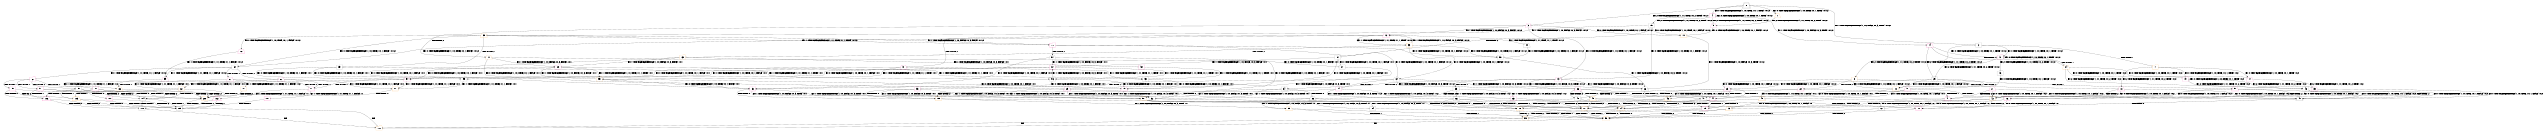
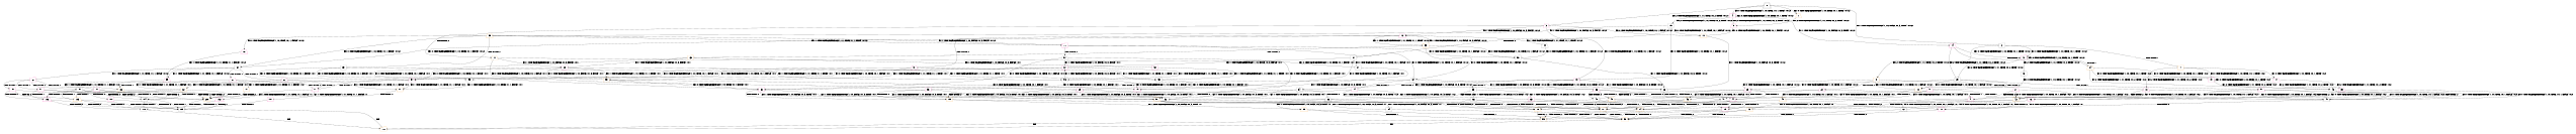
  digraph {
    node [color=deeppink shape=folder]
    edge [arrowhead=odot]
    0 [color=gray40 peripheries=2 shape=trapezium]
    1 [color=darkorange shape=trapezium]
    2 [color=gray40]
    3 [shape=trapezium]
    4
    5 [shape=trapezium]
    7 [color=darkorange]
    8 [color=darkorange]
    9
    10 [color=darkorange shape=trapezium]
    11 [color=darkorange shape=trapezium]
    12 [shape=trapezium]
    13 [shape=trapezium]
    14 [shape=trapezium]
    15 [color=gray40]
    17 [shape=trapezium]
    18 [shape=trapezium]
    19
    20 [color=darkorange]
    22 [shape=trapezium]
    23 [shape=trapezium]
    16 [color=gray40]
    24 [color=darkorange shape=trapezium]
    25 [color=gray40]
    26 [color=gray40 shape=trapezium]
    27 [color=gray40]
    28
    29 [shape=trapezium]
    30 [color=gray40 shape=trapezium]
    31 [shape=trapezium]
    32 [color=gray40]
    33 [color=darkorange]
    34 [color=gray40]
    35 [color=gray40]
    36 [shape=trapezium]
    37 [color=gray40]
    38 [color=darkorange shape=trapezium]
    39 [shape=trapezium]
    40 [color=gray40 shape=trapezium]
    41 [shape=trapezium]
    42 [color=darkorange]
    43 [color=gray40]
    44 [shape=trapezium]
    21 [shape=trapezium]
    45 [color=darkorange shape=trapezium]
    46 [color=darkorange shape=trapezium]
    47 [color=gray40 shape=trapezium]
    48 [color=gray40]
    49 [color=darkorange shape=trapezium]
    50 [shape=trapezium]
    51 [shape=trapezium]
    52 [color=gray40]
    53 [color=gray40]
    54 [shape=trapezium]
    55 [color=darkorange]
    56 [color=gray40 shape=trapezium]
    57 [color=darkorange shape=trapezium]
    58 [color=gray40]
    59 [shape=trapezium]
    60 [shape=trapezium]
    61 [shape=trapezium]
    62
    63 [color=darkorange]
    64 [color=gray40 shape=trapezium]
    65
    66 [color=gray40]
    67
    68 [shape=trapezium]
    69 [color=gray40]
    70
    71
    72 [color=gray40 shape=trapezium]
    73 [color=darkorange shape=trapezium]
    74 [color=darkorange shape=trapezium]
    75
    76
    77 [color=darkorange]
    78 [color=darkorange shape=trapezium]
    79 [shape=trapezium]
    80 [color=darkorange]
    81 [shape=trapezium]
    82 [color=darkorange]
    83
    84 [color=gray40]
    85 [color=darkorange shape=trapezium]
    86 [color=darkorange shape=trapezium]
    87 [color=darkorange]
    88
    89
    90 [color=gray40]
    91
    92
    93
    94
    95 [color=gray40]
    96 [color=gray40]
    97 [color=gray40 shape=trapezium]
    98 [color=darkorange shape=trapezium]
    99 [color=darkorange shape=trapezium]
    n100 [color=darkorange label=200]
    101
    102 [shape=trapezium]
    103 [color=darkorange shape=trapezium]
    104 [color=gray40]
    105 [color=darkorange]
    106 [shape=trapezium]
    107
    108 [color=darkorange]
    109 [color=gray40]
    110 [color=gray40]
    0 -> 1 [arrowhead=normal label="EX !0 !ATOMIC_EXCH_BRANCH (1, +0, TRUE, +0, 1, TRUE) !:0:1:2:"]
    0 -> 2 [label="EX !1 !ATOMIC_EXCH_BRANCH (1, +0, FALSE, +0, 3, TRUE) !:0:1:2:"]
    0 -> 3 [label="EX !2 !ATOMIC_EXCH_BRANCH (1, +1, TRUE, +0, 2, TRUE) !:0:1:2:"]
    0 -> 4 [label="EX !0 !ATOMIC_EXCH_BRANCH (1, +0, TRUE, +0, 1, TRUE) !:0:1:2:"]
    1 -> 5 [arrowhead=normal label="EX !2 !ATOMIC_EXCH_BRANCH (1, +1, TRUE, +0, 2, TRUE) !:0:1:2:"]
    2 -> 7 [label="TERMINATE !1"]
    2 -> 8 [arrowhead=normal label="EX !2 !ATOMIC_EXCH_BRANCH (1, +1, TRUE, +0, 2, TRUE) !:0:1:2:"]
    2 -> 9 [arrowhead=normal label="EX !0 !ATOMIC_EXCH_BRANCH (1, +0, TRUE, +0, 1, TRUE) !:0:1:2:"]
    3 -> 10 [arrowhead=normal label="EX !0 !ATOMIC_EXCH_BRANCH (1, +0, TRUE, +0, 1, FALSE) !:0:1:2:"]
    3 -> 11 [arrowhead=normal label="TERMINATE !2"]
    3 -> 12 [arrowhead=normal label="EX !1 !ATOMIC_EXCH_BRANCH (1, +0, FALSE, +0, 3, FALSE) !:0:1:2:"]
    3 -> 13 [label="EX !0 !ATOMIC_EXCH_BRANCH (1, +0, TRUE, +0, 1, FALSE) !:0:1:2:"]
    4 -> 4 [label="EX !0 !ATOMIC_EXCH_BRANCH (1, +0, TRUE, +0, 1, TRUE) !:0:1:2:"]
    4 -> 5 [label="EX !2 !ATOMIC_EXCH_BRANCH (1, +1, TRUE, +0, 2, TRUE) !:0:1:2:"]
    4 -> 14 [arrowhead=normal label="EX !1 !ATOMIC_EXCH_BRANCH (1, +0, FALSE, +0, 3, TRUE) !:0:1:2:"]
    4 -> 15 [arrowhead=normal label="EX !2 !ATOMIC_EXCH_BRANCH (1, +1, TRUE, +0, 2, TRUE) !:0:1:2:"]
    5 -> 10 [label="EX !0 !ATOMIC_EXCH_BRANCH (1, +0, TRUE, +0, 1, FALSE) !:0:1:2:"]
    7 -> 17 [arrowhead=normal label="EX !0 !ATOMIC_EXCH_BRANCH (1, +0, TRUE, +0, 1, TRUE) !:0:2:"]
    7 -> 18 [arrowhead=normal label="EX !2 !ATOMIC_EXCH_BRANCH (1, +1, TRUE, +0, 2, TRUE) !:0:2:"]
    7 -> 19 [label="EX !0 !ATOMIC_EXCH_BRANCH (1, +0, TRUE, +0, 1, TRUE) !:0:2:"]
    8 -> 18 [label="TERMINATE !1"]
    8 -> 20 [label="EX !0 !ATOMIC_EXCH_BRANCH (1, +0, TRUE, +0, 1, FALSE) !:0:1:2:"]
    8 -> 22 [arrowhead=normal label="TERMINATE !2"]
    8 -> 23 [label="EX !0 !ATOMIC_EXCH_BRANCH (1, +0, TRUE, +0, 1, FALSE) !:0:1:2:"]
    9 -> 9 [label="EX !0 !ATOMIC_EXCH_BRANCH (1, +0, TRUE, +0, 1, TRUE) !:0:1:2:"]
    9 -> 16 [label="EX !2 !ATOMIC_EXCH_BRANCH (1, +1, TRUE, +0, 2, TRUE) !:0:1:2:"]
-   9 -> 24 [label="TERMINATE !1"]
+   9 -> 24 [label="BRANCH !1"]
    9 -> 25 [label="EX !2 !ATOMIC_EXCH_BRANCH (1, +1, TRUE, +0, 2, TRUE) !:0:1:2:"]
    10 -> 26 [label="EX !1 !ATOMIC_EXCH_BRANCH (1, +0, FALSE, +0, 3, TRUE) !:0:1:2:"]
    11 -> 27 [label="EX !0 !ATOMIC_EXCH_BRANCH (1, +0, TRUE, +0, 1, FALSE) !:0:1:"]
    11 -> 28 [arrowhead=normal label="EX !1 !ATOMIC_EXCH_BRANCH (1, +0, FALSE, +0, 3, FALSE) !:0:1:"]
    11 -> 29 [label="EX !0 !ATOMIC_EXCH_BRANCH (1, +0, TRUE, +0, 1, FALSE) !:0:1:"]
    12 -> 30 [label="EX !1 !ATOMIC_EXCH_BRANCH (1, +1, TRUE, +1, 1, TRUE) !:0:1:2:"]
    12 -> 31 [label="TERMINATE !2"]
    12 -> 32 [label="EX !0 !ATOMIC_EXCH_BRANCH (1, +0, TRUE, +0, 1, FALSE) !:0:1:2:"]
    12 -> 33 [arrowhead=normal label="EX !1 !ATOMIC_EXCH_BRANCH (1, +1, TRUE, +1, 1, TRUE) !:0:1:2:"]
    13 -> 26 [label="EX !1 !ATOMIC_EXCH_BRANCH (1, +0, FALSE, +0, 3, TRUE) !:0:1:2:"]
    13 -> 34 [arrowhead=normal label="TERMINATE !2"]
    13 -> 35 [arrowhead=normal label="TERMINATE !0"]
    13 -> 36 [label="EX !1 !ATOMIC_EXCH_BRANCH (1, +0, FALSE, +0, 3, TRUE) !:0:1:2:"]
    14 -> 9 [arrowhead=normal label="EX !0 !ATOMIC_EXCH_BRANCH (1, +0, TRUE, +0, 1, TRUE) !:0:1:2:"]
    14 -> 24 [label="TERMINATE !1"]
    14 -> 25 [label="EX !2 !ATOMIC_EXCH_BRANCH (1, +1, TRUE, +0, 2, TRUE) !:0:1:2:"]
    15 -> 10 [label="EX !0 !ATOMIC_EXCH_BRANCH (1, +0, TRUE, +0, 1, FALSE) !:0:1:2:"]
    15 -> 13 [label="EX !0 !ATOMIC_EXCH_BRANCH (1, +0, TRUE, +0, 1, FALSE) !:0:1:2:"]
    15 -> 37 [label="TERMINATE !2"]
    15 -> 38 [label="EX !1 !ATOMIC_EXCH_BRANCH (1, +0, FALSE, +0, 3, FALSE) !:0:1:2:"]
    17 -> 39 [label="EX !2 !ATOMIC_EXCH_BRANCH (1, +1, TRUE, +0, 2, TRUE) !:0:2:"]
    18 -> 40 [arrowhead=normal label="EX !0 !ATOMIC_EXCH_BRANCH (1, +0, TRUE, +0, 1, FALSE) !:0:2:"]
    18 -> 41 [arrowhead=normal label="TERMINATE !2"]
    18 -> 42 [arrowhead=normal label="EX !0 !ATOMIC_EXCH_BRANCH (1, +0, TRUE, +0, 1, FALSE) !:0:2:"]
    19 -> 19 [label="EX !0 !ATOMIC_EXCH_BRANCH (1, +0, TRUE, +0, 1, TRUE) !:0:2:"]
    19 -> 39 [label="EX !2 !ATOMIC_EXCH_BRANCH (1, +1, TRUE, +0, 2, TRUE) !:0:2:"]
    19 -> 43 [arrowhead=normal label="EX !2 !ATOMIC_EXCH_BRANCH (1, +1, TRUE, +0, 2, TRUE) !:0:2:"]
    20 -> 44 [label="TERMINATE !0"]
    22 -> 41 [arrowhead=normal label="TERMINATE !1"]
    22 -> 45 [label="EX !0 !ATOMIC_EXCH_BRANCH (1, +0, TRUE, +0, 1, FALSE) !:0:1:"]
    22 -> 46 [arrowhead=normal label="EX !0 !ATOMIC_EXCH_BRANCH (1, +0, TRUE, +0, 1, FALSE) !:0:1:"]
    23 -> 44 [arrowhead=normal label="TERMINATE !0"]
    23 -> 47 [arrowhead=normal label="TERMINATE !1"]
    23 -> 48 [label="TERMINATE !2"]
    23 -> 49 [label="TERMINATE !0"]
    16 -> 20 [arrowhead=normal label="EX !0 !ATOMIC_EXCH_BRANCH (1, +0, TRUE, +0, 1, FALSE) !:0:1:2:"]
    24 -> 17 [label="EX !0 !ATOMIC_EXCH_BRANCH (1, +0, TRUE, +0, 1, TRUE) !:0:2:"]
    24 -> 19 [label="EX !0 !ATOMIC_EXCH_BRANCH (1, +0, TRUE, +0, 1, TRUE) !:0:2:"]
    24 -> 43 [arrowhead=normal label="EX !2 !ATOMIC_EXCH_BRANCH (1, +1, TRUE, +0, 2, TRUE) !:0:2:"]
    25 -> 20 [arrowhead=normal label="EX !0 !ATOMIC_EXCH_BRANCH (1, +0, TRUE, +0, 1, FALSE) !:0:1:2:"]
    25 -> 23 [arrowhead=normal label="EX !0 !ATOMIC_EXCH_BRANCH (1, +0, TRUE, +0, 1, FALSE) !:0:1:2:"]
    25 -> 50 [arrowhead=normal label="TERMINATE !1"]
    25 -> 51 [label="TERMINATE !2"]
    26 -> 44 [label="TERMINATE !0"]
    27 -> 52 [label="EX !1 !ATOMIC_EXCH_BRANCH (1, +0, FALSE, +0, 3, TRUE) !:0:1:"]
    28 -> 53 [arrowhead=normal label="EX !1 !ATOMIC_EXCH_BRANCH (1, +1, TRUE, +1, 1, TRUE) !:0:1:"]
    28 -> 54 [arrowhead=normal label="EX !0 !ATOMIC_EXCH_BRANCH (1, +0, TRUE, +0, 1, FALSE) !:0:1:"]
    28 -> 55 [arrowhead=normal label="EX !1 !ATOMIC_EXCH_BRANCH (1, +1, TRUE, +1, 1, TRUE) !:0:1:"]
    29 -> 52 [arrowhead=normal label="EX !1 !ATOMIC_EXCH_BRANCH (1, +0, FALSE, +0, 3, TRUE) !:0:1:"]
    29 -> 56 [label="TERMINATE !0"]
    29 -> 57 [arrowhead=normal label="EX !1 !ATOMIC_EXCH_BRANCH (1, +0, FALSE, +0, 3, TRUE) !:0:1:"]
    30 -> 58 [label="EX !0 !ATOMIC_EXCH_BRANCH (1, +0, TRUE, +0, 1, FALSE) !:0:1:2:"]
    31 -> 53 [arrowhead=normal label="EX !1 !ATOMIC_EXCH_BRANCH (1, +1, TRUE, +1, 1, TRUE) !:0:1:"]
    31 -> 54 [arrowhead=normal label="EX !0 !ATOMIC_EXCH_BRANCH (1, +0, TRUE, +0, 1, FALSE) !:0:1:"]
    31 -> 55 [arrowhead=normal label="EX !1 !ATOMIC_EXCH_BRANCH (1, +1, TRUE, +1, 1, TRUE) !:0:1:"]
    32 -> 59 [arrowhead=normal label="EX !1 !ATOMIC_EXCH_BRANCH (1, +1, TRUE, +1, 1, FALSE) !:0:1:2:"]
    32 -> 60 [label="TERMINATE !2"]
    32 -> 61 [arrowhead=normal label="TERMINATE !0"]
    32 -> 62 [label="EX !1 !ATOMIC_EXCH_BRANCH (1, +1, TRUE, +1, 1, FALSE) !:0:1:2:"]
    33 -> 12 [arrowhead=normal label="EX !1 !ATOMIC_EXCH_BRANCH (1, +0, FALSE, +0, 3, FALSE) !:0:1:2:"]
    33 -> 58 [label="EX !0 !ATOMIC_EXCH_BRANCH (1, +0, TRUE, +0, 1, FALSE) !:0:1:2:"]
    33 -> 63 [label="TERMINATE !2"]
    33 -> 64 [arrowhead=normal label="EX !0 !ATOMIC_EXCH_BRANCH (1, +0, TRUE, +0, 1, FALSE) !:0:1:2:"]
    34 -> 52 [label="EX !1 !ATOMIC_EXCH_BRANCH (1, +0, FALSE, +0, 3, TRUE) !:0:1:"]
    34 -> 56 [label="TERMINATE !0"]
    34 -> 57 [arrowhead=normal label="EX !1 !ATOMIC_EXCH_BRANCH (1, +0, FALSE, +0, 3, TRUE) !:0:1:"]
    35 -> 56 [label="TERMINATE !2"]
    35 -> 65 [label="EX !1 !ATOMIC_EXCH_BRANCH (1, +0, FALSE, +0, 3, TRUE) !:1:2:"]
    35 -> 66 [label="EX !1 !ATOMIC_EXCH_BRANCH (1, +0, FALSE, +0, 3, TRUE) !:1:2:"]
    36 -> 44 [label="TERMINATE !0"]
    36 -> 47 [arrowhead=normal label="TERMINATE !1"]
    36 -> 48 [arrowhead=normal label="TERMINATE !2"]
    36 -> 49 [arrowhead=normal label="TERMINATE !0"]
    37 -> 27 [label="EX !0 !ATOMIC_EXCH_BRANCH (1, +0, TRUE, +0, 1, FALSE) !:0:1:"]
    37 -> 29 [label="EX !0 !ATOMIC_EXCH_BRANCH (1, +0, TRUE, +0, 1, FALSE) !:0:1:"]
    37 -> 67 [label="EX !1 !ATOMIC_EXCH_BRANCH (1, +0, FALSE, +0, 3, FALSE) !:0:1:"]
    38 -> 32 [arrowhead=normal label="EX !0 !ATOMIC_EXCH_BRANCH (1, +0, TRUE, +0, 1, FALSE) !:0:1:2:"]
    38 -> 68 [arrowhead=normal label="EX !0 !ATOMIC_EXCH_BRANCH (1, +0, TRUE, +0, 1, FALSE) !:0:1:2:"]
    38 -> 69 [label="TERMINATE !2"]
    38 -> 70 [arrowhead=normal label="EX !1 !ATOMIC_EXCH_BRANCH (1, +1, TRUE, +1, 1, TRUE) !:0:1:2:"]
    39 -> 40 [arrowhead=normal label="EX !0 !ATOMIC_EXCH_BRANCH (1, +0, TRUE, +0, 1, FALSE) !:0:2:"]
    40 -> 71 [arrowhead=normal label="TERMINATE !0"]
    41 -> 72 [label="EX !0 !ATOMIC_EXCH_BRANCH (1, +0, TRUE, +0, 1, FALSE) !:0:"]
    41 -> 73 [label="EX !0 !ATOMIC_EXCH_BRANCH (1, +0, TRUE, +0, 1, FALSE) !:0:"]
    42 -> 71 [arrowhead=normal label="TERMINATE !0"]
    42 -> 74 [arrowhead=normal label="TERMINATE !2"]
    42 -> 75 [label="TERMINATE !0"]
    43 -> 40 [label="EX !0 !ATOMIC_EXCH_BRANCH (1, +0, TRUE, +0, 1, FALSE) !:0:2:"]
    43 -> 42 [label="EX !0 !ATOMIC_EXCH_BRANCH (1, +0, TRUE, +0, 1, FALSE) !:0:2:"]
    43 -> 76 [label="TERMINATE !2"]
    44 -> 77 [arrowhead=normal label="TERMINATE !2"]
    21 -> 40 [label="EX !0 !ATOMIC_EXCH_BRANCH (1, +0, TRUE, +0, 1, FALSE) !:0:2:"]
    21 -> 41 [label="TERMINATE !2"]
    21 -> 42 [arrowhead=normal label="EX !0 !ATOMIC_EXCH_BRANCH (1, +0, TRUE, +0, 1, FALSE) !:0:2:"]
    45 -> 77 [arrowhead=normal label="TERMINATE !0"]
    46 -> 74 [label="TERMINATE !1"]
    46 -> 77 [label="TERMINATE !0"]
    46 -> 78 [arrowhead=normal label="TERMINATE !0"]
    47 -> 71 [arrowhead=normal label="TERMINATE !0"]
    47 -> 74 [label="TERMINATE !2"]
    47 -> 75 [arrowhead=normal label="TERMINATE !0"]
    48 -> 74 [arrowhead=normal label="TERMINATE !1"]
    48 -> 77 [arrowhead=normal label="TERMINATE !0"]
    48 -> 78 [arrowhead=normal label="TERMINATE !0"]
    49 -> 75 [arrowhead=normal label="TERMINATE !1"]
    49 -> 77 [label="TERMINATE !2"]
    49 -> 78 [label="TERMINATE !2"]
    50 -> 40 [label="EX !0 !ATOMIC_EXCH_BRANCH (1, +0, TRUE, +0, 1, FALSE) !:0:2:"]
    50 -> 42 [label="EX !0 !ATOMIC_EXCH_BRANCH (1, +0, TRUE, +0, 1, FALSE) !:0:2:"]
    50 -> 76 [arrowhead=normal label="TERMINATE !2"]
    51 -> 45 [label="EX !0 !ATOMIC_EXCH_BRANCH (1, +0, TRUE, +0, 1, FALSE) !:0:1:"]
    51 -> 46 [arrowhead=normal label="EX !0 !ATOMIC_EXCH_BRANCH (1, +0, TRUE, +0, 1, FALSE) !:0:1:"]
    51 -> 76 [label="TERMINATE !1"]
    52 -> 77 [label="TERMINATE !0"]
    53 -> 79 [label="EX !0 !ATOMIC_EXCH_BRANCH (1, +0, TRUE, +0, 1, FALSE) !:0:1:"]
    54 -> 80 [arrowhead=normal label="EX !1 !ATOMIC_EXCH_BRANCH (1, +1, TRUE, +1, 1, FALSE) !:0:1:"]
    54 -> 81 [label="TERMINATE !0"]
    54 -> 82 [arrowhead=normal label="EX !1 !ATOMIC_EXCH_BRANCH (1, +1, TRUE, +1, 1, FALSE) !:0:1:"]
    55 -> 28 [label="EX !1 !ATOMIC_EXCH_BRANCH (1, +0, FALSE, +0, 3, FALSE) !:0:1:"]
    55 -> 79 [arrowhead=normal label="EX !0 !ATOMIC_EXCH_BRANCH (1, +0, TRUE, +0, 1, FALSE) !:0:1:"]
    55 -> 83 [label="EX !0 !ATOMIC_EXCH_BRANCH (1, +0, TRUE, +0, 1, FALSE) !:0:1:"]
    56 -> 84 [label="EX !1 !ATOMIC_EXCH_BRANCH (1, +0, FALSE, +0, 3, TRUE) !:1:"]
    56 -> 85 [arrowhead=normal label="EX !1 !ATOMIC_EXCH_BRANCH (1, +0, FALSE, +0, 3, TRUE) !:1:"]
    57 -> 74 [arrowhead=normal label="TERMINATE !1"]
    57 -> 77 [arrowhead=normal label="TERMINATE !0"]
    57 -> 78 [arrowhead=normal label="TERMINATE !0"]
    58 -> 26 [arrowhead=normal label="EX !1 !ATOMIC_EXCH_BRANCH (1, +0, FALSE, +0, 3, TRUE) !:0:1:2:"]
    59 -> 86 [arrowhead=normal label="TERMINATE !0"]
    60 -> 80 [arrowhead=normal label="EX !1 !ATOMIC_EXCH_BRANCH (1, +1, TRUE, +1, 1, FALSE) !:0:1:"]
    60 -> 81 [arrowhead=normal label="TERMINATE !0"]
    60 -> 82 [label="EX !1 !ATOMIC_EXCH_BRANCH (1, +1, TRUE, +1, 1, FALSE) !:0:1:"]
    61 -> 81 [label="TERMINATE !2"]
    61 -> 87 [label="EX !1 !ATOMIC_EXCH_BRANCH (1, +1, TRUE, +1, 1, FALSE) !:1:2:"]
    61 -> 88 [label="EX !1 !ATOMIC_EXCH_BRANCH (1, +1, TRUE, +1, 1, FALSE) !:1:2:"]
    62 -> 86 [arrowhead=normal label="TERMINATE !0"]
    62 -> 89 [arrowhead=normal label="TERMINATE !1"]
    62 -> 90 [arrowhead=normal label="TERMINATE !2"]
    62 -> 91 [arrowhead=normal label="TERMINATE !0"]
    63 -> 28 [label="EX !1 !ATOMIC_EXCH_BRANCH (1, +0, FALSE, +0, 3, FALSE) !:0:1:"]
    63 -> 83 [arrowhead=normal label="EX !0 !ATOMIC_EXCH_BRANCH (1, +0, TRUE, +0, 1, FALSE) !:0:1:"]
    63 -> 92 [label="EX !1 !ATOMIC_EXCH_BRANCH (1, +0, FALSE, +0, 3, FALSE) !:0:1:"]
    64 -> 26 [arrowhead=normal label="EX !1 !ATOMIC_EXCH_BRANCH (1, +0, FALSE, +0, 3, TRUE) !:0:1:2:"]
    64 -> 36 [label="EX !1 !ATOMIC_EXCH_BRANCH (1, +0, FALSE, +0, 3, TRUE) !:0:1:2:"]
    64 -> 93 [label="TERMINATE !2"]
    64 -> 94 [label="TERMINATE !0"]
    65 -> 77 [label="TERMINATE !2"]
    66 -> 75 [arrowhead=normal label="TERMINATE !1"]
    66 -> 77 [arrowhead=normal label="TERMINATE !2"]
    66 -> 78 [arrowhead=normal label="TERMINATE !2"]
    67 -> 54 [label="EX !0 !ATOMIC_EXCH_BRANCH (1, +0, TRUE, +0, 1, FALSE) !:0:1:"]
    67 -> 95 [arrowhead=normal label="EX !0 !ATOMIC_EXCH_BRANCH (1, +0, TRUE, +0, 1, FALSE) !:0:1:"]
    67 -> 96 [arrowhead=normal label="EX !1 !ATOMIC_EXCH_BRANCH (1, +1, TRUE, +1, 1, TRUE) !:0:1:"]
    68 -> 59 [label="EX !1 !ATOMIC_EXCH_BRANCH (1, +1, TRUE, +1, 1, FALSE) !:0:1:2:"]
    69 -> 54 [label="EX !0 !ATOMIC_EXCH_BRANCH (1, +0, TRUE, +0, 1, FALSE) !:0:1:"]
    69 -> 95 [arrowhead=normal label="EX !0 !ATOMIC_EXCH_BRANCH (1, +0, TRUE, +0, 1, FALSE) !:0:1:"]
    69 -> 96 [arrowhead=normal label="EX !1 !ATOMIC_EXCH_BRANCH (1, +1, TRUE, +1, 1, TRUE) !:0:1:"]
    70 -> 38 [label="EX !1 !ATOMIC_EXCH_BRANCH (1, +0, FALSE, +0, 3, FALSE) !:0:1:2:"]
    70 -> 58 [arrowhead=normal label="EX !0 !ATOMIC_EXCH_BRANCH (1, +0, TRUE, +0, 1, FALSE) !:0:1:2:"]
    70 -> 64 [label="EX !0 !ATOMIC_EXCH_BRANCH (1, +0, TRUE, +0, 1, FALSE) !:0:1:2:"]
    70 -> 97 [arrowhead=normal label="TERMINATE !2"]
    71 -> 98 [arrowhead=normal label="TERMINATE !2"]
    72 -> 98 [arrowhead=normal label="TERMINATE !0"]
    73 -> 98 [label="TERMINATE !0"]
    73 -> 99 [label="TERMINATE !0"]
    74 -> 98 [label="TERMINATE !0"]
    74 -> 99 [arrowhead=normal label="TERMINATE !0"]
    75 -> 98 [label="TERMINATE !2"]
    75 -> 99 [label="TERMINATE !2"]
    76 -> 72 [label="EX !0 !ATOMIC_EXCH_BRANCH (1, +0, TRUE, +0, 1, FALSE) !:0:"]
    76 -> 73 [label="EX !0 !ATOMIC_EXCH_BRANCH (1, +0, TRUE, +0, 1, FALSE) !:0:"]
    77 -> 98 [label="TERMINATE !1"]
    78 -> 98 [arrowhead=normal label="TERMINATE !1"]
    78 -> 99 [arrowhead=normal label="ATOMIC !1"]
    79 -> 52 [label="EX !1 !ATOMIC_EXCH_BRANCH (1, +0, FALSE, +0, 3, TRUE) !:0:1:"]
    80 -> n100 [arrowhead=normal label="TERMINATE !0"]
    81 -> 101 [label="EX !1 !ATOMIC_EXCH_BRANCH (1, +1, TRUE, +1, 1, FALSE) !:1:"]
    81 -> 102 [arrowhead=normal label="EX !1 !ATOMIC_EXCH_BRANCH (1, +1, TRUE, +1, 1, FALSE) !:1:"]
    82 -> n100 [arrowhead=normal label="TERMINATE !0"]
    82 -> 103 [label="TERMINATE !1"]
    82 -> 104 [arrowhead=normal label="TERMINATE !0"]
    83 -> 52 [label="EX !1 !ATOMIC_EXCH_BRANCH (1, +0, FALSE, +0, 3, TRUE) !:0:1:"]
    83 -> 57 [label="EX !1 !ATOMIC_EXCH_BRANCH (1, +0, FALSE, +0, 3, TRUE) !:0:1:"]
    83 -> 105 [arrowhead=normal label="TERMINATE !0"]
    84 -> 98 [label="TERMINATE !1"]
    85 -> 98 [arrowhead=normal label="TERMINATE !1"]
    85 -> 99 [label="TERMINATE !1"]
    86 -> n100 [arrowhead=normal label="TERMINATE !2"]
    87 -> n100 [label="TERMINATE !2"]
    88 -> n100 [arrowhead=normal label="TERMINATE !2"]
    88 -> 104 [arrowhead=normal label="TERMINATE !2"]
    88 -> 106 [arrowhead=normal label="TERMINATE !1"]
    89 -> 103 [label="ATOMIC !2"]
    89 -> 106 [arrowhead=normal label="TERMINATE !0"]
    89 -> 107 [arrowhead=normal label="TERMINATE !0"]
    90 -> n100 [arrowhead=normal label="TERMINATE !0"]
    90 -> 103 [label="TERMINATE !1"]
    90 -> 104 [label="TERMINATE !0"]
    91 -> n100 [arrowhead=normal label="TERMINATE !2"]
    91 -> 104 [arrowhead=normal label="TERMINATE !2"]
    91 -> 106 [label="TERMINATE !1"]
    92 -> 53 [label="EX !1 !ATOMIC_EXCH_BRANCH (1, +1, TRUE, +1, 1, TRUE) !:0:1:"]
    93 -> 52 [label="EX !1 !ATOMIC_EXCH_BRANCH (1, +0, FALSE, +0, 3, TRUE) !:0:1:"]
    93 -> 57 [label="EX !1 !ATOMIC_EXCH_BRANCH (1, +0, FALSE, +0, 3, TRUE) !:0:1:"]
    93 -> 105 [label="TERMINATE !0"]
    94 -> 65 [label="EX !1 !ATOMIC_EXCH_BRANCH (1, +0, FALSE, +0, 3, TRUE) !:1:2:"]
    94 -> 66 [label="EX !1 !ATOMIC_EXCH_BRANCH (1, +0, FALSE, +0, 3, TRUE) !:1:2:"]
    94 -> 105 [arrowhead=normal label="TERMINATE !2"]
    95 -> 80 [label="EX !1 !ATOMIC_EXCH_BRANCH (1, +1, TRUE, +1, 1, FALSE) !:0:1:"]
    96 -> 67 [arrowhead=normal label="EX !1 !ATOMIC_EXCH_BRANCH (1, +0, FALSE, +0, 3, FALSE) !:0:1:"]
    96 -> 79 [label="EX !0 !ATOMIC_EXCH_BRANCH (1, +0, TRUE, +0, 1, FALSE) !:0:1:"]
    96 -> 83 [arrowhead=normal label="EX !0 !ATOMIC_EXCH_BRANCH (1, +0, TRUE, +0, 1, FALSE) !:0:1:"]
    97 -> 67 [label="EX !1 !ATOMIC_EXCH_BRANCH (1, +0, FALSE, +0, 3, FALSE) !:0:1:"]
    97 -> 79 [arrowhead=normal label="EX !0 !ATOMIC_EXCH_BRANCH (1, +0, TRUE, +0, 1, FALSE) !:0:1:"]
    97 -> 83 [label="EX !0 !ATOMIC_EXCH_BRANCH (1, +0, TRUE, +0, 1, FALSE) !:0:1:"]
    98 -> 108 [label=exit]
    99 -> 108 [label=exit]
    n100 -> 109 [label="TERMINATE !1"]
    101 -> 109 [label="TERMINATE !1"]
    102 -> 109 [label="ATOMIC !1"]
    102 -> 110 [arrowhead=normal label="TERMINATE !1"]
    103 -> 109 [label="TERMINATE !0"]
    103 -> 110 [label="TERMINATE !0"]
    104 -> 109 [arrowhead=normal label="TERMINATE !1"]
    104 -> 110 [label="TERMINATE !1"]
    105 -> 84 [label="EX !1 !ATOMIC_EXCH_BRANCH (1, +0, FALSE, +0, 3, TRUE) !:1:"]
    105 -> 85 [arrowhead=normal label="EX !1 !ATOMIC_EXCH_BRANCH (1, +0, FALSE, +0, 3, TRUE) !:1:"]
    106 -> 109 [arrowhead=normal label="TERMINATE !2"]
    106 -> 110 [label="TERMINATE !2"]
    107 -> 109 [arrowhead=normal label="TERMINATE !2"]
    109 -> 108 [label=exit]
    110 -> 108 [arrowhead=normal label=exit]
  }
